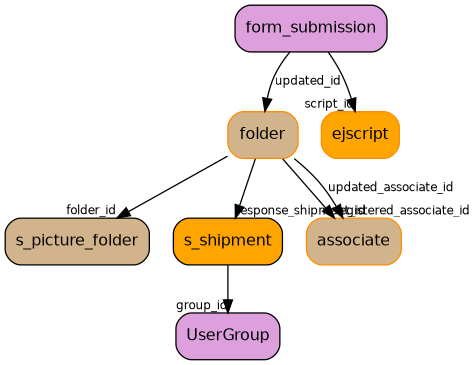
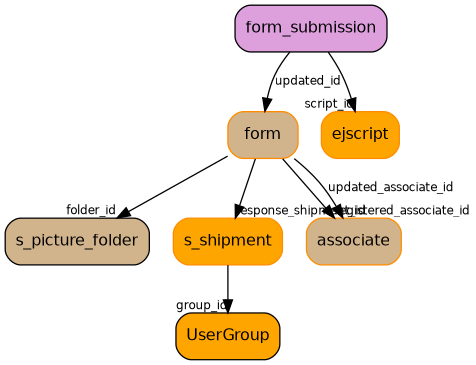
  digraph {
    node [color=darkorange fillcolor=tan fontname=Helvetica fontsize=12 shape=box style="rounded, filled,filled"]
    edge [fontname=Helvetica fontsize=9]
    s_picture_folder [color=black]
-   form [label=folder]
-   s_shipment [color=black fillcolor=orange]
+   form
+   s_shipment [fillcolor=orange]
    associate
    ejscript [fillcolor=orange]
-   UserGroup [color=black fillcolor=plum]
+   UserGroup [color=black fillcolor=orange]
    form_submission [color=black fillcolor=plum]
    form -> s_picture_folder [headlabel=folder_id]
    form -> s_shipment [headlabel=response_shipment_id]
    form -> associate [headlabel=registered_associate_id]
    form -> associate [label=updated_associate_id]
    s_shipment -> UserGroup [headlabel=group_id]
    form_submission -> form [label=updated_id]
    form_submission -> ejscript [headlabel=script_id]
  }
